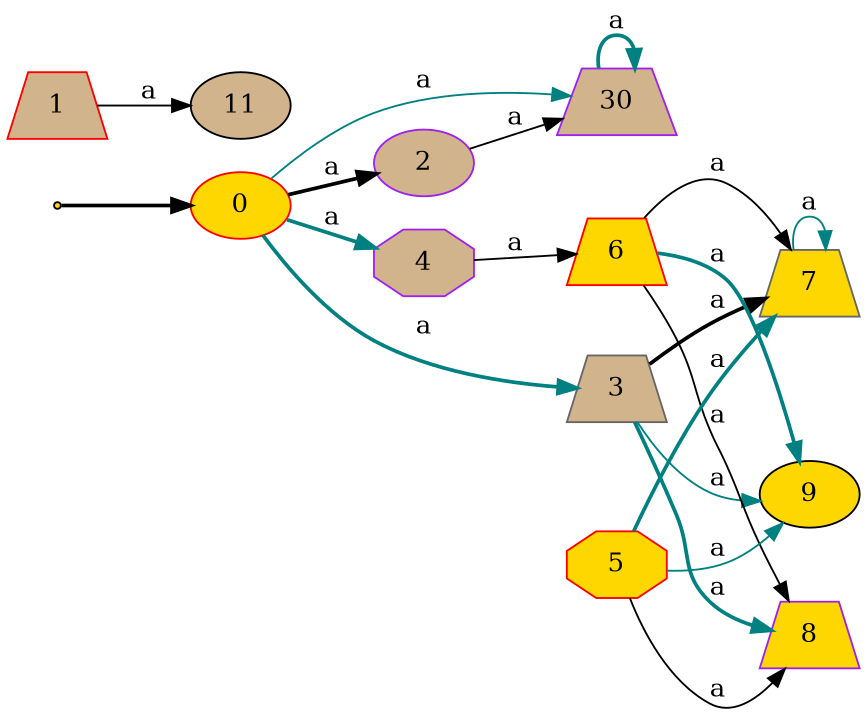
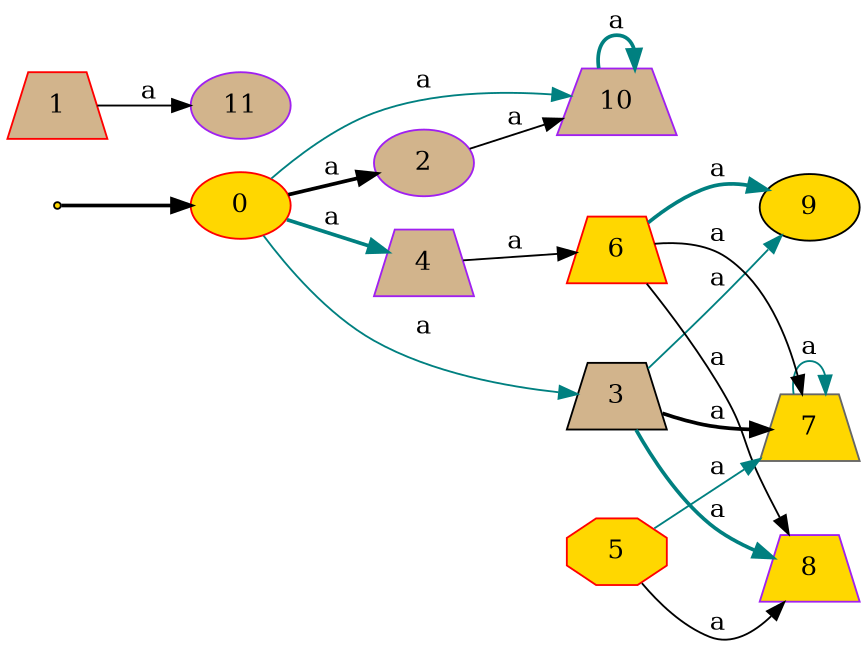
  digraph {
    rankdir=LR
    node [color=purple fillcolor=gold shape=trapezium style=filled]
    edge [color=teal style=solid]
    dummy0 [color=black shape=point]
    0 [color=red shape=ellipse]
    2 [fillcolor=tan shape=ellipse]
-   3 [color=gray40 fillcolor=tan]
-   4 [fillcolor=tan shape=octagon]
-   10 [fillcolor=tan label=30]
-   11 [color=black fillcolor=tan shape=ellipse]
+   3 [color=black fillcolor=tan]
+   4 [fillcolor=tan]
+   10 [fillcolor=tan]
+   11 [fillcolor=tan shape=ellipse]
    1 [color=red fillcolor=tan]
    7 [color=gray40]
    8
    9 [color=black shape=ellipse]
    6 [color=red]
    5 [color=red shape=octagon]
    dummy0 -> 0 [color=black style=bold]
    0 -> 2 [color=black label=a style=bold]
-   0 -> 3 [label=a style=bold]
+   0 -> 3 [label=a]
    0 -> 4 [label=a style=bold]
    0 -> 10 [label=a]
    2 -> 10 [color=black label=a]
    3 -> 7 [color=black label=a style=bold]
    3 -> 8 [label=a style=bold]
    3 -> 9 [label=a]
    4 -> 6 [color=black label=a]
    10 -> 10 [label=a style=bold]
    1 -> 11 [color=black label=a]
    7 -> 7 [label=a]
    6 -> 7 [color=black label=a]
    6 -> 8 [color=black label=a]
    6 -> 9 [label=a style=bold]
-   5 -> 7 [label=a style=bold]
+   5 -> 7 [label=a]
    5 -> 8 [color=black label=a]
-   5 -> 9 [label=a]
  }
